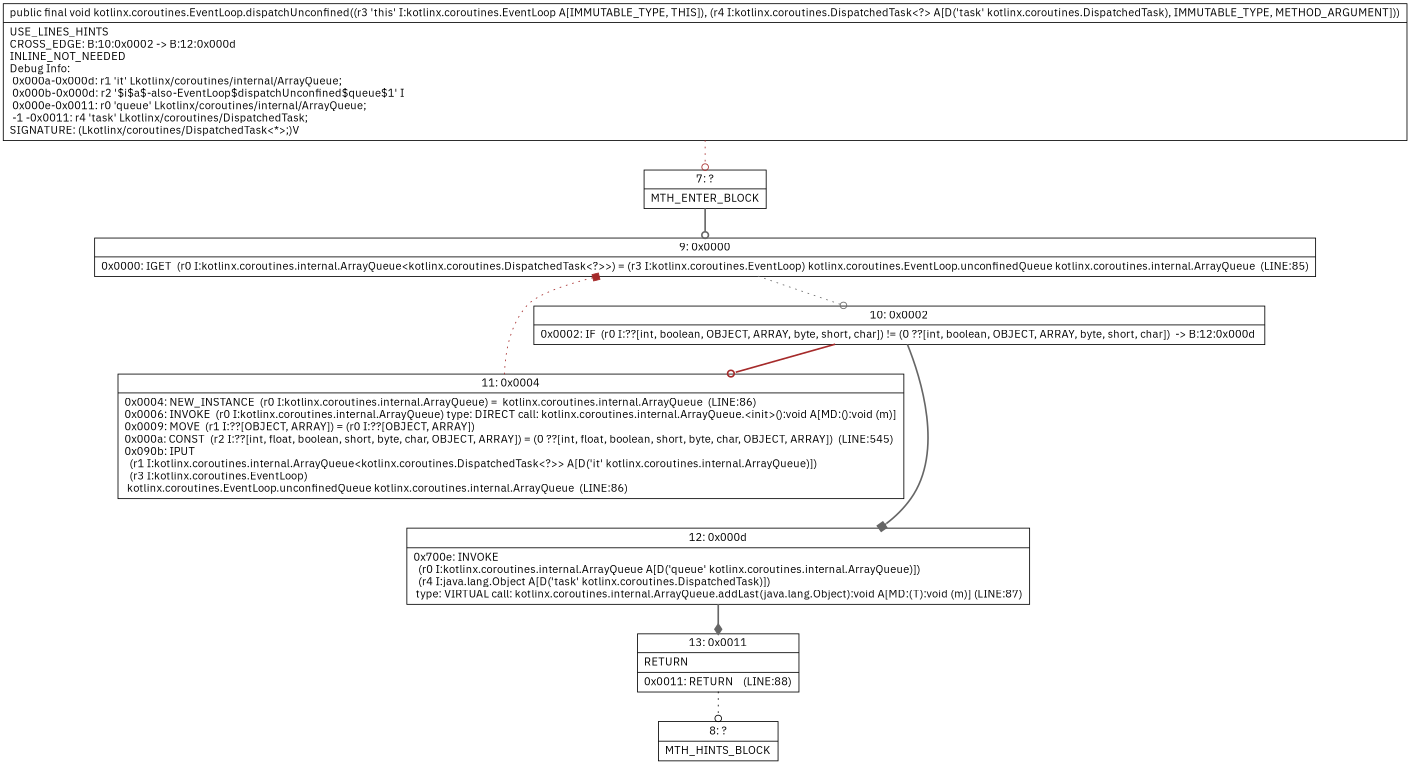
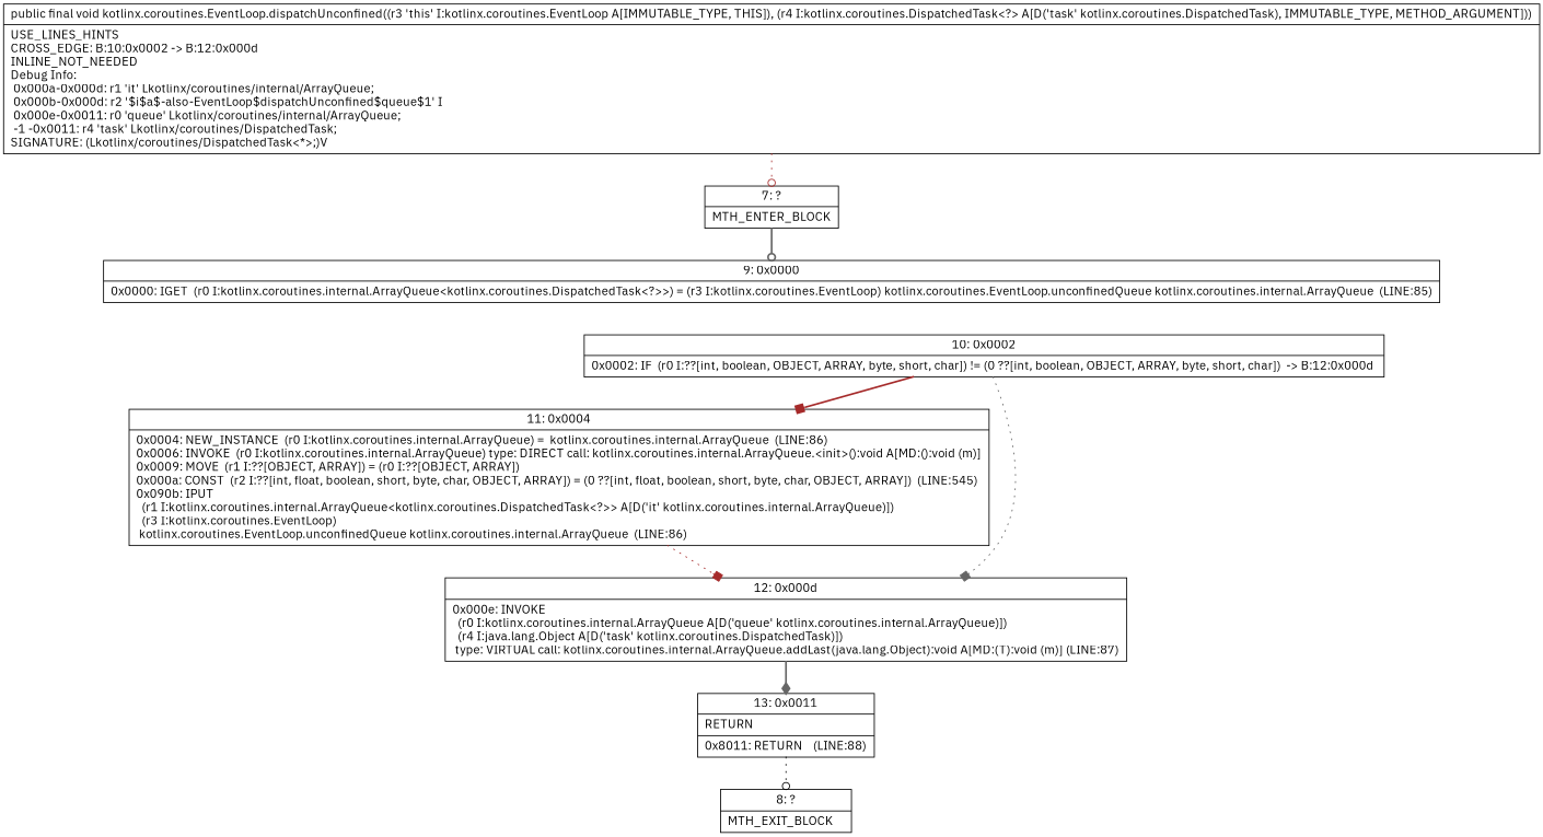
  digraph {
    fontname="IBM Plex Sans"
    node [fontname="IBM Plex Sans" shape=record]
    edge [arrowhead=odot color=gray40 fontname="IBM Plex Sans" style=bold]
    n1 [label="{7\:\ ?|MTH_ENTER_BLOCK\l}"]
    n2 [label="{9\:\ 0x0000|0x0000: IGET  (r0 I:kotlinx.coroutines.internal.ArrayQueue\<kotlinx.coroutines.DispatchedTask\<?\>\>) = (r3 I:kotlinx.coroutines.EventLoop) kotlinx.coroutines.EventLoop.unconfinedQueue kotlinx.coroutines.internal.ArrayQueue  (LINE:85)\l}"]
    n3 [label="{10\:\ 0x0002|0x0002: IF  (r0 I:??[int, boolean, OBJECT, ARRAY, byte, short, char]) != (0 ??[int, boolean, OBJECT, ARRAY, byte, short, char])  \-\> B:12:0x000d \l}"]
    n4 [label="{11\:\ 0x0004|0x0004: NEW_INSTANCE  (r0 I:kotlinx.coroutines.internal.ArrayQueue) =  kotlinx.coroutines.internal.ArrayQueue  (LINE:86)\l0x0006: INVOKE  (r0 I:kotlinx.coroutines.internal.ArrayQueue) type: DIRECT call: kotlinx.coroutines.internal.ArrayQueue.\<init\>():void A[MD:():void (m)]\l0x0009: MOVE  (r1 I:??[OBJECT, ARRAY]) = (r0 I:??[OBJECT, ARRAY]) \l0x000a: CONST  (r2 I:??[int, float, boolean, short, byte, char, OBJECT, ARRAY]) = (0 ??[int, float, boolean, short, byte, char, OBJECT, ARRAY])  (LINE:545)\l0x090b: IPUT  \l  (r1 I:kotlinx.coroutines.internal.ArrayQueue\<kotlinx.coroutines.DispatchedTask\<?\>\> A[D('it' kotlinx.coroutines.internal.ArrayQueue)])\l  (r3 I:kotlinx.coroutines.EventLoop)\l kotlinx.coroutines.EventLoop.unconfinedQueue kotlinx.coroutines.internal.ArrayQueue  (LINE:86)\l}"]
-   n5 [label="{12\:\ 0x000d|0x700e: INVOKE  \l  (r0 I:kotlinx.coroutines.internal.ArrayQueue A[D('queue' kotlinx.coroutines.internal.ArrayQueue)])\l  (r4 I:java.lang.Object A[D('task' kotlinx.coroutines.DispatchedTask)])\l type: VIRTUAL call: kotlinx.coroutines.internal.ArrayQueue.addLast(java.lang.Object):void A[MD:(T):void (m)] (LINE:87)\l}"]
-   n6 [label="{13\:\ 0x0011|RETURN\l|0x0011: RETURN    (LINE:88)\l}"]
-   n7 [label="{8\:\ ?|MTH_HINTS_BLOCK\l}"]
+   n5 [label="{12\:\ 0x000d|0x000e: INVOKE  \l  (r0 I:kotlinx.coroutines.internal.ArrayQueue A[D('queue' kotlinx.coroutines.internal.ArrayQueue)])\l  (r4 I:java.lang.Object A[D('task' kotlinx.coroutines.DispatchedTask)])\l type: VIRTUAL call: kotlinx.coroutines.internal.ArrayQueue.addLast(java.lang.Object):void A[MD:(T):void (m)] (LINE:87)\l}"]
+   n6 [label="{13\:\ 0x0011|RETURN\l|0x8011: RETURN    (LINE:88)\l}"]
+   n7 [label="{8\:\ ?|MTH_EXIT_BLOCK\l}"]
    n8 [label="{public final void kotlinx.coroutines.EventLoop.dispatchUnconfined((r3 'this' I:kotlinx.coroutines.EventLoop A[IMMUTABLE_TYPE, THIS]), (r4 I:kotlinx.coroutines.DispatchedTask\<?\> A[D('task' kotlinx.coroutines.DispatchedTask), IMMUTABLE_TYPE, METHOD_ARGUMENT]))  | USE_LINES_HINTS\lCROSS_EDGE: B:10:0x0002 \-\> B:12:0x000d\lINLINE_NOT_NEEDED\lDebug Info:\l  0x000a\-0x000d: r1 'it' Lkotlinx\/coroutines\/internal\/ArrayQueue;\l  0x000b\-0x000d: r2 '$i$a$\-also\-EventLoop$dispatchUnconfined$queue$1' I\l  0x000e\-0x0011: r0 'queue' Lkotlinx\/coroutines\/internal\/ArrayQueue;\l  \-1 \-0x0011: r4 'task' Lkotlinx\/coroutines\/DispatchedTask;\lSIGNATURE: (Lkotlinx\/coroutines\/DispatchedTask\<*\>;)V\l}"]
    n1 -> n2
-   n2 -> n3 [style=dotted]
-   n3 -> n4 [color=brown]
-   n3 -> n5 [arrowhead=box]
-   n4 -> n2 [arrowhead=box color=brown style=dotted]
+   n3 -> n4 [arrowhead=box color=brown]
+   n3 -> n5 [arrowhead=box style=dotted]
+   n4 -> n5 [arrowhead=box color=brown style=dotted]
    n5 -> n6 [arrowhead=diamond]
    n6 -> n7 [color=black style=dotted]
    n8 -> n1 [color=brown style=dotted]
  }
